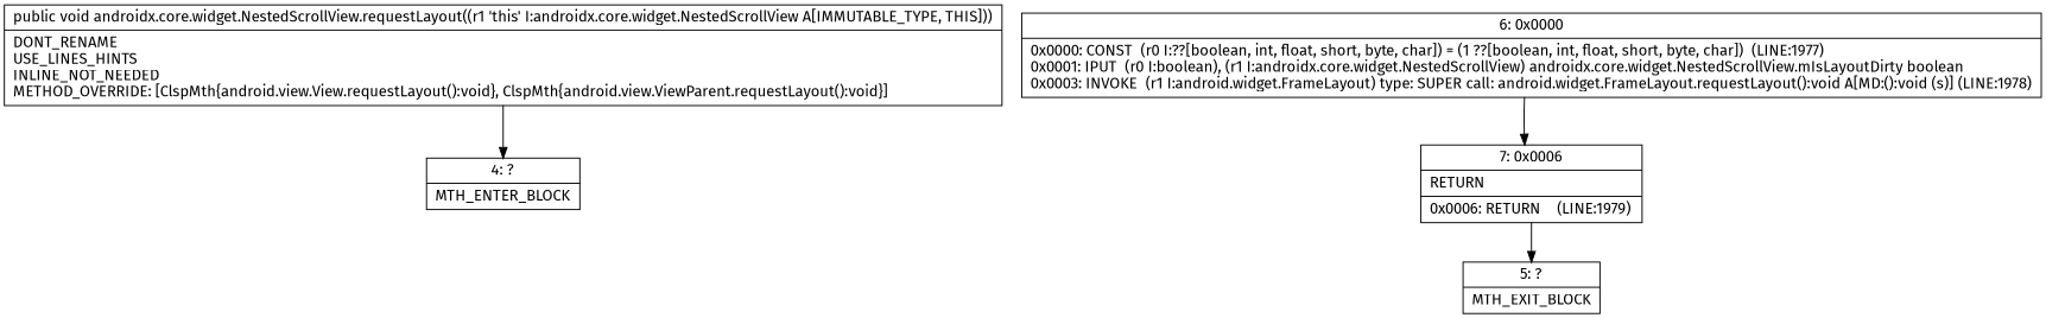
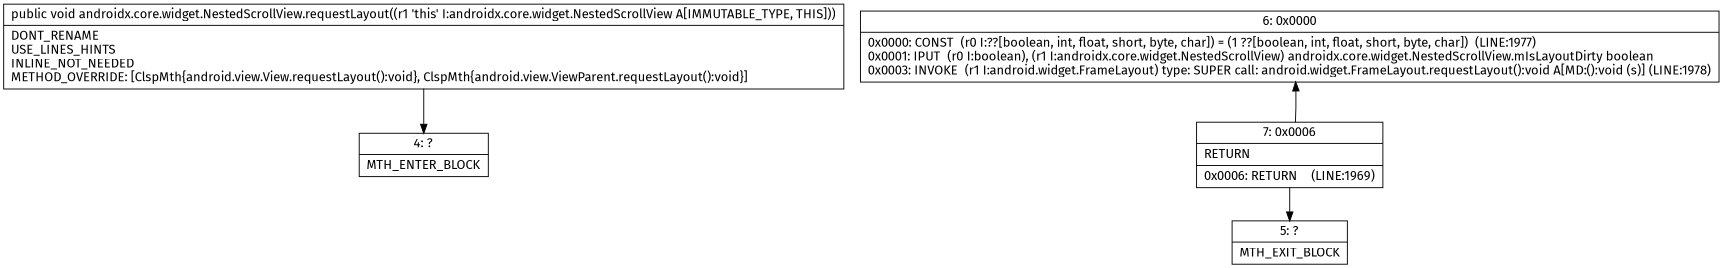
  digraph {
    fontname="Fira Sans"
    node [fontname="Fira Sans" shape=record]
    edge [fontname="Fira Sans"]
    n1 [label="{4\:\ ?|MTH_ENTER_BLOCK\l}"]
    n2 [label="{6\:\ 0x0000|0x0000: CONST  (r0 I:??[boolean, int, float, short, byte, char]) = (1 ??[boolean, int, float, short, byte, char])  (LINE:1977)\l0x0001: IPUT  (r0 I:boolean), (r1 I:androidx.core.widget.NestedScrollView) androidx.core.widget.NestedScrollView.mIsLayoutDirty boolean \l0x0003: INVOKE  (r1 I:android.widget.FrameLayout) type: SUPER call: android.widget.FrameLayout.requestLayout():void A[MD:():void (s)] (LINE:1978)\l}"]
-   n3 [label="{7\:\ 0x0006|RETURN\l|0x0006: RETURN    (LINE:1979)\l}"]
+   n3 [label="{7\:\ 0x0006|RETURN\l|0x0006: RETURN    (LINE:1969)\l}"]
    n4 [label="{5\:\ ?|MTH_EXIT_BLOCK\l}"]
    n5 [label="{public void androidx.core.widget.NestedScrollView.requestLayout((r1 'this' I:androidx.core.widget.NestedScrollView A[IMMUTABLE_TYPE, THIS]))  | DONT_RENAME\lUSE_LINES_HINTS\lINLINE_NOT_NEEDED\lMETHOD_OVERRIDE: [ClspMth\{android.view.View.requestLayout():void\}, ClspMth\{android.view.ViewParent.requestLayout():void\}]\l}"]
-   n2 -> n3
+   n3 -> n2
    n3 -> n4
    n5 -> n1
  }
